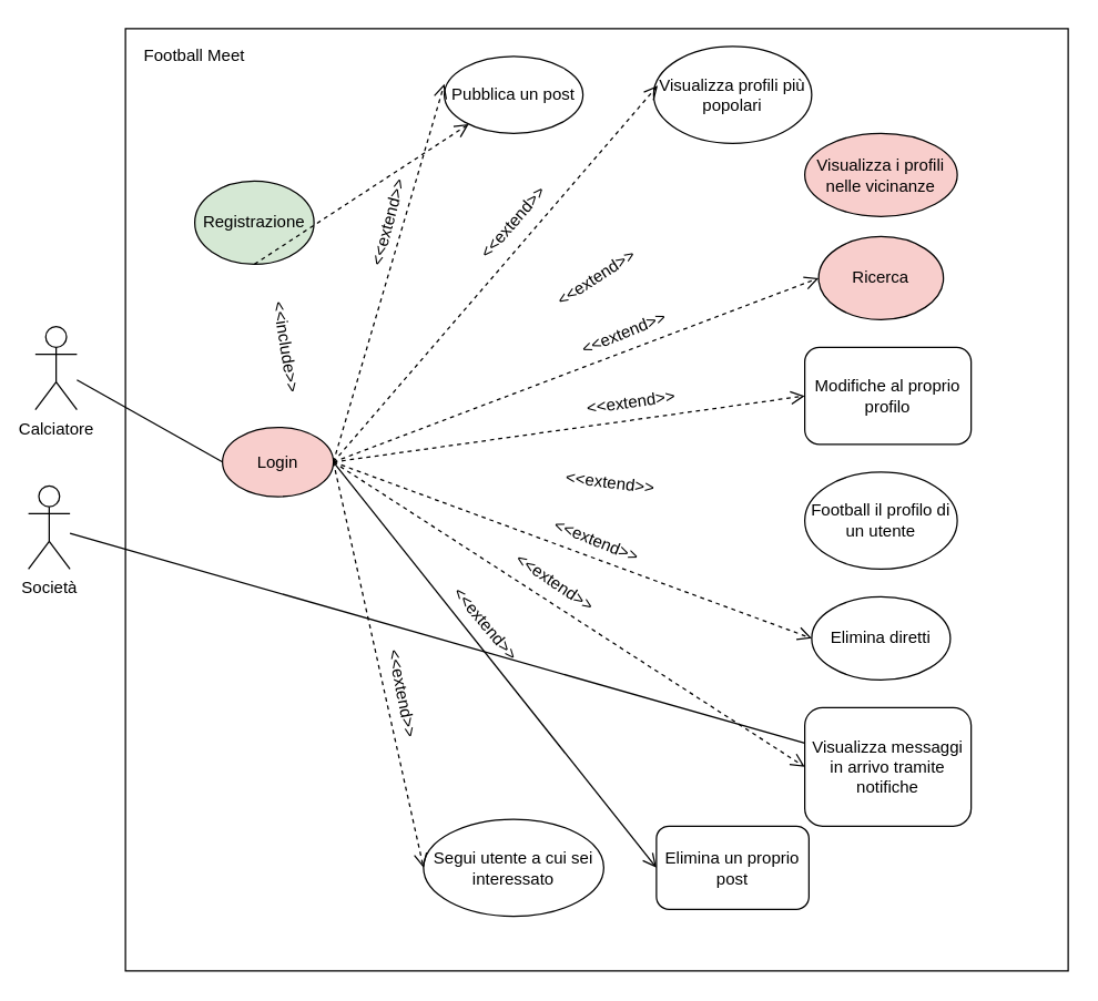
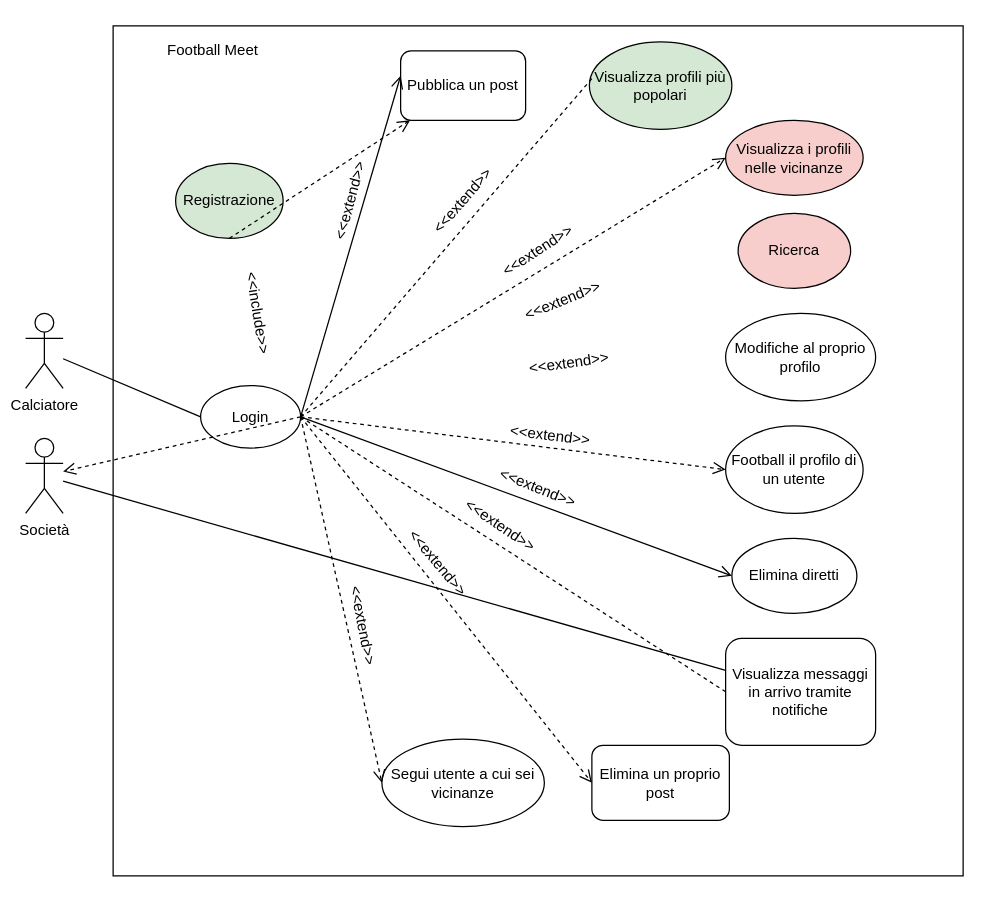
  <mxCell id="0" />
  <mxCell id="1" parent="0" />
  <mxCell id="2" value="" style="whiteSpace=wrap;html=1;aspect=fixed;" parent="1" vertex="1"><mxGeometry x="90" y="20" width="680" height="680" as="geometry" /></mxCell>
- <mxCell id="3" value="Calciatore" style="shape=umlActor;verticalLabelPosition=bottom;verticalAlign=top;html=1;outlineConnect=0;" parent="1" vertex="1"><mxGeometry x="25" y="235" width="30" height="60" as="geometry" /></mxCell>
+ <mxCell id="3" value="Calciatore" style="shape=umlActor;verticalLabelPosition=bottom;verticalAlign=top;html=1;outlineConnect=0;" parent="1" vertex="1"><mxGeometry x="20" y="250" width="30" height="60" as="geometry" /></mxCell>
  <mxCell id="4" value="Società" style="shape=umlActor;verticalLabelPosition=bottom;verticalAlign=top;html=1;outlineConnect=0;" parent="1" vertex="1"><mxGeometry x="20" y="350" width="30" height="60" as="geometry" /></mxCell>
  <mxCell id="5" value="Registrazione" style="ellipse;whiteSpace=wrap;html=1;fillColor=#d5e8d4;" parent="1" vertex="1"><mxGeometry x="140" y="130" width="86" height="60" as="geometry" /></mxCell>
- <mxCell id="6" value="Login" style="ellipse;whiteSpace=wrap;html=1;fillColor=#f8cecc;" parent="1" vertex="1"><mxGeometry x="160" y="307.75" width="80" height="50" as="geometry" /></mxCell>
+ <mxCell id="6" value="Login" style="ellipse;whiteSpace=wrap;html=1;" parent="1" vertex="1"><mxGeometry x="160" y="307.75" width="80" height="50" as="geometry" /></mxCell>
  <mxCell id="7" value="Ricerca" style="ellipse;whiteSpace=wrap;html=1;fillColor=#f8cecc;" parent="1" vertex="1"><mxGeometry x="590" y="170" width="90" height="60" as="geometry" /></mxCell>
  <mxCell id="8" value="Elimina diretti" style="ellipse;whiteSpace=wrap;html=1;" parent="1" vertex="1"><mxGeometry x="585" y="430" width="100" height="60" as="geometry" /></mxCell>
- <mxCell id="9" value="Modifiche al proprio profilo" style="whiteSpace=wrap;html=1;rounded=1;" parent="1" vertex="1"><mxGeometry x="580" y="250" width="120" height="70" as="geometry" /></mxCell>
- <mxCell id="10" value="Segui utente a cui sei interessato" style="ellipse;whiteSpace=wrap;html=1;" parent="1" vertex="1"><mxGeometry x="305" y="590.5" width="130" height="70" as="geometry" /></mxCell>
- <mxCell id="11" value="Pubblica un post" style="ellipse;whiteSpace=wrap;html=1;" parent="1" vertex="1"><mxGeometry x="320" y="40" width="100" height="55.5" as="geometry" /></mxCell>
+ <mxCell id="9" value="Modifiche al proprio profilo" style="ellipse;whiteSpace=wrap;html=1;" parent="1" vertex="1"><mxGeometry x="580" y="250" width="120" height="70" as="geometry" /></mxCell>
+ <mxCell id="10" value="Segui utente a cui sei vicinanze" style="ellipse;whiteSpace=wrap;html=1;" parent="1" vertex="1"><mxGeometry x="305" y="590.5" width="130" height="70" as="geometry" /></mxCell>
+ <mxCell id="11" value="Pubblica un post" style="whiteSpace=wrap;html=1;rounded=1;" parent="1" vertex="1"><mxGeometry x="320" y="40" width="100" height="55.5" as="geometry" /></mxCell>
  <mxCell id="12" value="Football il profilo di un utente" style="ellipse;whiteSpace=wrap;html=1;" parent="1" vertex="1"><mxGeometry x="580" y="340" width="110" height="70" as="geometry" /></mxCell>
  <mxCell id="13" value="Visualizza i profili nelle vicinanze" style="ellipse;whiteSpace=wrap;html=1;fillColor=#f8cecc;" parent="1" vertex="1"><mxGeometry x="580" y="95.5" width="110" height="60" as="geometry" /></mxCell>
  <mxCell id="14" value="Elimina un proprio post" style="whiteSpace=wrap;html=1;rounded=1;" parent="1" vertex="1"><mxGeometry x="473" y="595.5" width="110" height="60" as="geometry" /></mxCell>
- <mxCell id="15" value="Visualizza profili più popolari" style="ellipse;whiteSpace=wrap;html=1;" parent="1" vertex="1"><mxGeometry x="471" y="32.75" width="114" height="70" as="geometry" /></mxCell>
+ <mxCell id="15" value="Visualizza profili più popolari" style="ellipse;whiteSpace=wrap;html=1;fillColor=#d5e8d4;" parent="1" vertex="1"><mxGeometry x="471" y="32.75" width="114" height="70" as="geometry" /></mxCell>
  <mxCell id="16" value="Visualizza messaggi in arrivo tramite notifiche" style="whiteSpace=wrap;html=1;rounded=1;" parent="1" vertex="1"><mxGeometry x="580" y="510" width="120" height="85.5" as="geometry" /></mxCell>
  <mxCell id="17" value="" style="endArrow=none;html=1;entryX=0;entryY=0.5;entryDx=0;entryDy=0;" parent="1" source="3" target="6" edge="1"><mxGeometry width="50" height="50" relative="1" as="geometry"><mxPoint x="370" y="300" as="sourcePoint" /><mxPoint x="420" y="250" as="targetPoint" /></mxGeometry></mxCell>
  <mxCell id="18" value="" style="endArrow=none;html=1;" parent="1" source="4" target="16" edge="1"><mxGeometry width="50" height="50" relative="1" as="geometry"><mxPoint x="370" y="300" as="sourcePoint" /><mxPoint x="420" y="250" as="targetPoint" /></mxGeometry></mxCell>
  <mxCell id="19" value="&amp;lt;&amp;lt;include&amp;gt;&amp;gt;" style="text;html=1;strokeColor=none;fillColor=none;align=center;verticalAlign=middle;whiteSpace=wrap;rounded=0;rotation=81;" parent="1" vertex="1"><mxGeometry x="186" y="240" width="40" height="20" as="geometry" /></mxCell>
  <mxCell id="20" value="&amp;lt;&amp;lt;extend&amp;gt;&amp;gt;" style="text;html=1;strokeColor=none;fillColor=none;align=center;verticalAlign=middle;whiteSpace=wrap;rounded=0;rotation=-75;" vertex="1" parent="1"><mxGeometry x="260" y="150" width="40" height="20" as="geometry" /></mxCell>
  <mxCell id="21" value="&amp;lt;&amp;lt;extend&amp;gt;&amp;gt;" style="text;html=1;strokeColor=none;fillColor=none;align=center;verticalAlign=middle;whiteSpace=wrap;rounded=0;rotation=7;" vertex="1" parent="1"><mxGeometry x="420" y="337.75" width="40" height="20" as="geometry" /></mxCell>
  <mxCell id="22" value="&amp;lt;&amp;lt;extend&amp;gt;&amp;gt;" style="text;html=1;strokeColor=none;fillColor=none;align=center;verticalAlign=middle;whiteSpace=wrap;rounded=0;rotation=22;" vertex="1" parent="1"><mxGeometry x="410" y="380" width="40" height="20" as="geometry" /></mxCell>
  <mxCell id="23" value="&amp;lt;&amp;lt;extend&amp;gt;&amp;gt;" style="text;html=1;strokeColor=none;fillColor=none;align=center;verticalAlign=middle;whiteSpace=wrap;rounded=0;rotation=34;" vertex="1" parent="1"><mxGeometry x="380" y="410" width="40" height="20" as="geometry" /></mxCell>
  <mxCell id="24" value="&amp;lt;&amp;lt;extend&amp;gt;&amp;gt;" style="text;html=1;strokeColor=none;fillColor=none;align=center;verticalAlign=middle;whiteSpace=wrap;rounded=0;rotation=50;" vertex="1" parent="1"><mxGeometry x="330" y="440" width="40" height="20" as="geometry" /></mxCell>
  <mxCell id="25" value="&amp;lt;&amp;lt;extend&amp;gt;&amp;gt;" style="text;html=1;strokeColor=none;fillColor=none;align=center;verticalAlign=middle;whiteSpace=wrap;rounded=0;rotation=79;" vertex="1" parent="1"><mxGeometry x="270" y="490" width="40" height="20" as="geometry" /></mxCell>
  <mxCell id="26" value="&amp;lt;&amp;lt;extend&amp;gt;&amp;gt;" style="text;html=1;strokeColor=none;fillColor=none;align=center;verticalAlign=middle;whiteSpace=wrap;rounded=0;rotation=-33;" vertex="1" parent="1"><mxGeometry x="410" y="190" width="40" height="20" as="geometry" /></mxCell>
  <mxCell id="27" value="&amp;lt;&amp;lt;extend&amp;gt;&amp;gt;" style="text;html=1;strokeColor=none;fillColor=none;align=center;verticalAlign=middle;whiteSpace=wrap;rounded=0;rotation=-22;" vertex="1" parent="1"><mxGeometry x="430" y="230" width="40" height="20" as="geometry" /></mxCell>
  <mxCell id="28" value="&amp;lt;&amp;lt;extend&amp;gt;&amp;gt;" style="text;html=1;strokeColor=none;fillColor=none;align=center;verticalAlign=middle;whiteSpace=wrap;rounded=0;rotation=-8;" vertex="1" parent="1"><mxGeometry x="435" y="280" width="40" height="20" as="geometry" /></mxCell>
  <mxCell id="29" value="&amp;lt;&amp;lt;extend&amp;gt;&amp;gt;" style="text;html=1;strokeColor=none;fillColor=none;align=center;verticalAlign=middle;whiteSpace=wrap;rounded=0;rotation=-49;" vertex="1" parent="1"><mxGeometry x="350" y="150" width="40" height="20" as="geometry" /></mxCell>
- <mxCell id="30" value="Football Meet" style="text;html=1;strokeColor=none;fillColor=none;align=center;verticalAlign=middle;whiteSpace=wrap;rounded=0;" vertex="1" parent="1"><mxGeometry x="100" y="30" width="80" height="20" as="geometry" /></mxCell>
+ <mxCell id="30" value="Football Meet" style="text;html=1;strokeColor=none;fillColor=none;align=center;verticalAlign=middle;whiteSpace=wrap;rounded=0;" vertex="1" parent="1"><mxGeometry x="130" y="30" width="80" height="20" as="geometry" /></mxCell>
  <mxCell id="31" value="" style="html=1;verticalAlign=bottom;endArrow=open;dashed=1;endSize=8;exitX=0.5;exitY=1;exitDx=0;exitDy=0;" edge="1" parent="1" source="5" target="11"><mxGeometry x="-1" y="-123" relative="1" as="geometry"><mxPoint x="430" y="360" as="sourcePoint" /><mxPoint x="350" y="360" as="targetPoint" /><mxPoint x="-1" y="-8" as="offset" /></mxGeometry></mxCell>
- <mxCell id="32" value="" style="html=1;verticalAlign=bottom;endArrow=open;dashed=1;endSize=8;exitX=1;exitY=0.5;exitDx=0;exitDy=0;entryX=0;entryY=0.36;entryDx=0;entryDy=0;entryPerimeter=0;" edge="1" parent="1" source="6" target="11"><mxGeometry x="-0.545" y="-33" relative="1" as="geometry"><mxPoint x="430" y="360" as="sourcePoint" /><mxPoint x="350" y="360" as="targetPoint" /><mxPoint as="offset" /></mxGeometry></mxCell>
- <mxCell id="33" value="" style="html=1;verticalAlign=bottom;endArrow=open;dashed=1;endSize=8;exitX=1;exitY=0.5;exitDx=0;exitDy=0;entryX=0.026;entryY=0.404;entryDx=0;entryDy=0;entryPerimeter=0;" edge="1" parent="1" source="6" target="15"><mxGeometry x="-0.672" y="-68" relative="1" as="geometry"><mxPoint x="430" y="360" as="sourcePoint" /><mxPoint x="350" y="360" as="targetPoint" /><mxPoint as="offset" /></mxGeometry></mxCell>
- <mxCell id="35" value="" style="html=1;verticalAlign=bottom;endArrow=open;dashed=1;endSize=8;exitX=1;exitY=0.5;exitDx=0;exitDy=0;entryX=0;entryY=0.5;entryDx=0;entryDy=0;" edge="1" parent="1" source="6" target="7"><mxGeometry x="-0.583" y="-48" relative="1" as="geometry"><mxPoint x="430" y="360" as="sourcePoint" /><mxPoint x="350" y="360" as="targetPoint" /><mxPoint as="offset" /></mxGeometry></mxCell>
- <mxCell id="36" value="" style="html=1;verticalAlign=bottom;endArrow=open;dashed=1;endSize=8;exitX=1;exitY=0.5;exitDx=0;exitDy=0;entryX=0;entryY=0.5;entryDx=0;entryDy=0;" edge="1" parent="1" source="6" target="9"><mxGeometry x="-1" y="-78" relative="1" as="geometry"><mxPoint x="430" y="360" as="sourcePoint" /><mxPoint x="350" y="360" as="targetPoint" /><mxPoint x="-21" as="offset" /></mxGeometry></mxCell>
- <mxCell id="38" value="" style="html=1;verticalAlign=bottom;endArrow=open;dashed=1;endSize=8;exitX=1;exitY=0.5;exitDx=0;exitDy=0;entryX=0;entryY=0.5;entryDx=0;entryDy=0;" edge="1" parent="1" source="6" target="8"><mxGeometry x="-1" y="-74" relative="1" as="geometry"><mxPoint x="430" y="360" as="sourcePoint" /><mxPoint x="350" y="360" as="targetPoint" /><mxPoint x="-4" y="-2" as="offset" /></mxGeometry></mxCell>
- <mxCell id="39" value="" style="html=1;verticalAlign=bottom;endArrow=open;dashed=1;endSize=8;exitX=1;exitY=0.5;exitDx=0;exitDy=0;entryX=0;entryY=0.5;entryDx=0;entryDy=0;" edge="1" parent="1" source="6" target="16"><mxGeometry x="-0.932" y="-95" relative="1" as="geometry"><mxPoint x="430" y="360" as="sourcePoint" /><mxPoint x="350" y="360" as="targetPoint" /><mxPoint as="offset" /></mxGeometry></mxCell>
- <mxCell id="40" value="" style="html=1;verticalAlign=bottom;endArrow=open;dashed=0;endSize=8;exitX=1;exitY=0.5;exitDx=0;exitDy=0;entryX=0;entryY=0.5;entryDx=0;entryDy=0;" edge="1" parent="1" source="6" target="14"><mxGeometry x="-0.685" y="-98" relative="1" as="geometry"><mxPoint x="430" y="360" as="sourcePoint" /><mxPoint x="350" y="360" as="targetPoint" /><mxPoint as="offset" /></mxGeometry></mxCell>
+ <mxCell id="32" value="" style="html=1;verticalAlign=bottom;endArrow=open;dashed=0;endSize=8;exitX=1;exitY=0.5;exitDx=0;exitDy=0;entryX=0;entryY=0.36;entryDx=0;entryDy=0;entryPerimeter=0;" edge="1" parent="1" source="6" target="11"><mxGeometry x="-0.545" y="-33" relative="1" as="geometry"><mxPoint x="430" y="360" as="sourcePoint" /><mxPoint x="350" y="360" as="targetPoint" /><mxPoint as="offset" /></mxGeometry></mxCell>
+ <mxCell id="33" value="" style="html=1;verticalAlign=bottom;endArrow=none;dashed=1;endSize=8;exitX=1;exitY=0.5;exitDx=0;exitDy=0;entryX=0.026;entryY=0.404;entryDx=0;entryDy=0;entryPerimeter=0;" edge="1" parent="1" source="6" target="15"><mxGeometry x="-0.672" y="-68" relative="1" as="geometry"><mxPoint x="430" y="360" as="sourcePoint" /><mxPoint x="350" y="360" as="targetPoint" /><mxPoint as="offset" /></mxGeometry></mxCell>
+ <mxCell id="34" value="" style="html=1;verticalAlign=bottom;endArrow=open;dashed=1;endSize=8;exitX=1;exitY=0.5;exitDx=0;exitDy=0;entryX=0;entryY=0.5;entryDx=0;entryDy=0;" edge="1" parent="1" source="6" target="13"><mxGeometry x="-0.702" y="-56" relative="1" as="geometry"><mxPoint x="430" y="360" as="sourcePoint" /><mxPoint x="350" y="360" as="targetPoint" /><mxPoint as="offset" /></mxGeometry></mxCell>
+ <mxCell id="35" value="" style="html=1;verticalAlign=bottom;endArrow=open;dashed=1;endSize=8;exitX=1;exitY=0.5;exitDx=0;exitDy=0;" edge="1" parent="1" source="6" target="4"><mxGeometry x="-0.583" y="-48" relative="1" as="geometry"><mxPoint x="430" y="360" as="sourcePoint" /><mxPoint x="350" y="360" as="targetPoint" /><mxPoint as="offset" /></mxGeometry></mxCell>
+ <mxCell id="37" value="" style="html=1;verticalAlign=bottom;endArrow=open;dashed=1;endSize=8;exitX=1;exitY=0.5;exitDx=0;exitDy=0;entryX=0;entryY=0.5;entryDx=0;entryDy=0;" edge="1" parent="1" source="6" target="12"><mxGeometry x="-1" y="-105" relative="1" as="geometry"><mxPoint x="430" y="360" as="sourcePoint" /><mxPoint x="350" y="360" as="targetPoint" /><mxPoint x="-27" y="-7" as="offset" /></mxGeometry></mxCell>
+ <mxCell id="38" value="" style="html=1;verticalAlign=bottom;endArrow=open;dashed=0;endSize=8;exitX=1;exitY=0.5;exitDx=0;exitDy=0;entryX=0;entryY=0.5;entryDx=0;entryDy=0;" edge="1" parent="1" source="6" target="8"><mxGeometry x="-1" y="-74" relative="1" as="geometry"><mxPoint x="430" y="360" as="sourcePoint" /><mxPoint x="350" y="360" as="targetPoint" /><mxPoint x="-4" y="-2" as="offset" /></mxGeometry></mxCell>
+ <mxCell id="39" value="" style="html=1;verticalAlign=bottom;endArrow=none;dashed=1;endSize=8;exitX=1;exitY=0.5;exitDx=0;exitDy=0;entryX=0;entryY=0.5;entryDx=0;entryDy=0;" edge="1" parent="1" source="6" target="16"><mxGeometry x="-0.932" y="-95" relative="1" as="geometry"><mxPoint x="430" y="360" as="sourcePoint" /><mxPoint x="350" y="360" as="targetPoint" /><mxPoint as="offset" /></mxGeometry></mxCell>
+ <mxCell id="40" value="" style="html=1;verticalAlign=bottom;endArrow=open;dashed=1;endSize=8;exitX=1;exitY=0.5;exitDx=0;exitDy=0;entryX=0;entryY=0.5;entryDx=0;entryDy=0;" edge="1" parent="1" source="6" target="14"><mxGeometry x="-0.685" y="-98" relative="1" as="geometry"><mxPoint x="430" y="360" as="sourcePoint" /><mxPoint x="350" y="360" as="targetPoint" /><mxPoint as="offset" /></mxGeometry></mxCell>
  <mxCell id="41" value="" style="html=1;verticalAlign=bottom;endArrow=open;dashed=1;endSize=8;exitX=1;exitY=0.5;exitDx=0;exitDy=0;entryX=0;entryY=0.5;entryDx=0;entryDy=0;" edge="1" parent="1" source="6" target="10"><mxGeometry x="-0.208" y="-98" relative="1" as="geometry"><mxPoint x="430" y="360" as="sourcePoint" /><mxPoint x="350" y="360" as="targetPoint" /><mxPoint as="offset" /></mxGeometry></mxCell>
